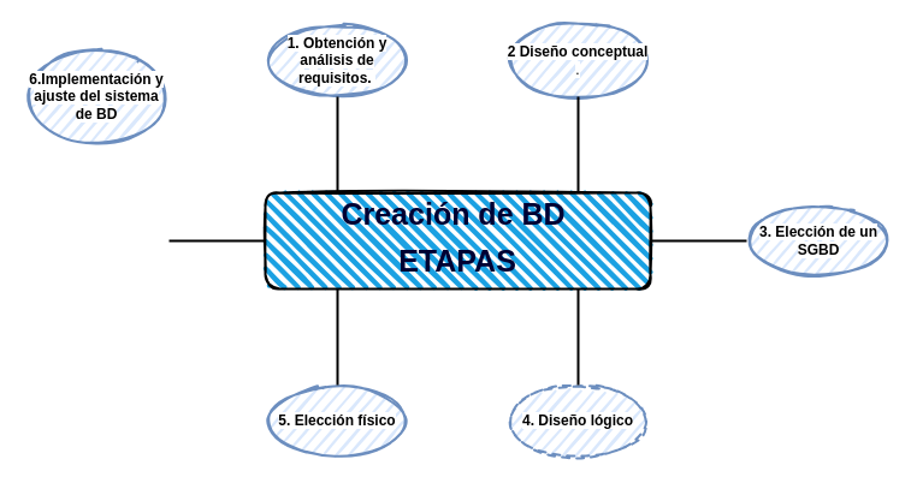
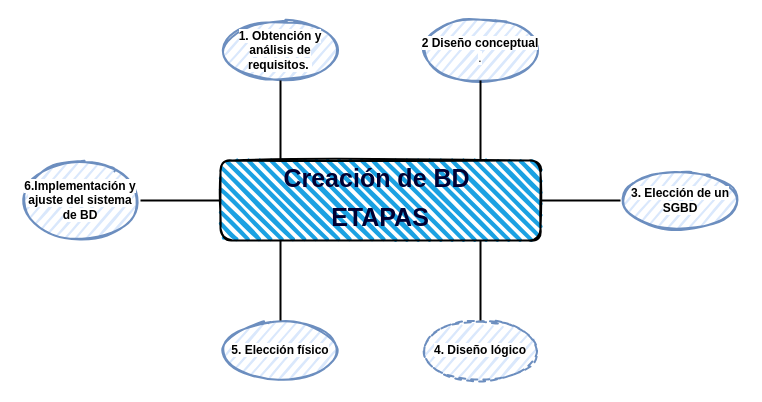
  <mxCell id="0" />
  <mxCell id="1" parent="0" />
  <mxCell id="2" value="&lt;font style=&quot;vertical-align: inherit&quot;&gt;&lt;font style=&quot;vertical-align: inherit&quot;&gt;&lt;font style=&quot;vertical-align: inherit&quot;&gt;&lt;font style=&quot;vertical-align: inherit&quot; size=&quot;1&quot; color=&quot;#000033&quot;&gt;&lt;b style=&quot;font-size: 25px ; line-height: 60%&quot;&gt;&lt;font style=&quot;vertical-align: inherit&quot;&gt;&lt;font style=&quot;vertical-align: inherit&quot;&gt;&lt;font style=&quot;vertical-align: inherit&quot;&gt;&lt;font style=&quot;vertical-align: inherit&quot;&gt;&lt;br&gt;Creación de BD&amp;nbsp;  &lt;/font&gt;&lt;/font&gt;&lt;/font&gt;&lt;/font&gt;&lt;br&gt;&lt;font style=&quot;vertical-align: inherit&quot;&gt;&lt;font style=&quot;vertical-align: inherit&quot;&gt;&lt;font style=&quot;vertical-align: inherit&quot;&gt;&lt;font style=&quot;vertical-align: inherit&quot;&gt;&lt;br&gt;ETAPAS&lt;/font&gt;&lt;/font&gt;&lt;/font&gt;&lt;/font&gt;&lt;br&gt;&lt;br&gt;&lt;/b&gt;&lt;/font&gt;&lt;/font&gt;&lt;/font&gt;&lt;/font&gt;" style="rounded=1;whiteSpace=wrap;html=1;strokeWidth=2;fillWeight=4;hachureGap=8;hachureAngle=45;fillColor=#1ba1e2;sketch=1;" vertex="1" parent="1"><mxGeometry x="220" y="160" width="320" height="80" as="geometry" /></mxCell>
  <mxCell id="3" value="&lt;font style=&quot;vertical-align: inherit ; background-color: rgb(255 , 255 , 255)&quot;&gt;&lt;font style=&quot;vertical-align: inherit&quot;&gt;&lt;b&gt;&lt;font style=&quot;vertical-align: inherit&quot;&gt;&lt;font style=&quot;vertical-align: inherit&quot;&gt;&lt;font style=&quot;vertical-align: inherit&quot;&gt;&lt;font style=&quot;vertical-align: inherit&quot;&gt;2 Diseño conceptual&lt;/font&gt;&lt;/font&gt;&lt;/font&gt;&lt;/font&gt;&lt;/b&gt;&lt;/font&gt;&lt;font style=&quot;vertical-align: inherit&quot;&gt;&lt;font style=&quot;vertical-align: inherit&quot;&gt;&lt;font style=&quot;vertical-align: inherit&quot;&gt;&lt;font style=&quot;vertical-align: inherit&quot;&gt; .&lt;/font&gt;&lt;/font&gt;&lt;/font&gt;&lt;/font&gt;&lt;/font&gt;" style="ellipse;whiteSpace=wrap;html=1;strokeWidth=2;fillWeight=2;hachureGap=8;fillColor=#dae8fc;fillStyle=dots;sketch=1;strokeColor=#6c8ebf;" vertex="1" parent="1"><mxGeometry x="420" y="20" width="120" height="60" as="geometry" /></mxCell>
  <mxCell id="4" value="&lt;span style=&quot;background-color: rgb(255 , 255 , 255)&quot;&gt;&lt;b&gt;3. Elección&amp;nbsp;de un SGBD&lt;/b&gt;&lt;/span&gt;" style="ellipse;whiteSpace=wrap;html=1;strokeWidth=2;fillWeight=2;hachureGap=8;fillColor=#dae8fc;fillStyle=dots;sketch=1;strokeColor=#6c8ebf;" vertex="1" parent="1"><mxGeometry x="620" y="170" width="120" height="60" as="geometry" /></mxCell>
  <mxCell id="5" value="&lt;span style=&quot;background-color: rgb(255 , 255 , 255)&quot;&gt;&lt;b&gt;5. Elección físico&lt;/b&gt;&lt;/span&gt;" style="ellipse;whiteSpace=wrap;html=1;strokeWidth=2;fillWeight=2;hachureGap=8;fillColor=#dae8fc;fillStyle=dots;sketch=1;strokeColor=#6c8ebf;" vertex="1" parent="1"><mxGeometry x="220" y="320" width="120" height="60" as="geometry" /></mxCell>
- <mxCell id="6" value="&lt;span style=&quot;background-color: rgb(255 , 255 , 255)&quot;&gt;&lt;b&gt;6.Implementaci&lt;/b&gt;&lt;/span&gt;&lt;b style=&quot;background-color: rgb(255 , 255 , 255)&quot;&gt;ón&amp;nbsp;&lt;/b&gt;&lt;span style=&quot;background-color: rgb(255 , 255 , 255)&quot;&gt;&lt;b&gt;y ajuste del sistema de BD&lt;/b&gt;&lt;/span&gt;" style="ellipse;whiteSpace=wrap;html=1;strokeWidth=2;fillWeight=2;hachureGap=8;fillColor=#dae8fc;fillStyle=dots;sketch=1;strokeColor=#6c8ebf;" vertex="1" parent="1"><mxGeometry x="20" y="40" width="120" height="80" as="geometry" /></mxCell>
+ <mxCell id="6" value="&lt;span style=&quot;background-color: rgb(255 , 255 , 255)&quot;&gt;&lt;b&gt;6.Implementaci&lt;/b&gt;&lt;/span&gt;&lt;b style=&quot;background-color: rgb(255 , 255 , 255)&quot;&gt;ón&amp;nbsp;&lt;/b&gt;&lt;span style=&quot;background-color: rgb(255 , 255 , 255)&quot;&gt;&lt;b&gt;y ajuste del sistema de BD&lt;/b&gt;&lt;/span&gt;" style="ellipse;whiteSpace=wrap;html=1;strokeWidth=2;fillWeight=2;hachureGap=8;fillColor=#dae8fc;fillStyle=dots;sketch=1;strokeColor=#6c8ebf;" vertex="1" parent="1"><mxGeometry x="20" y="160" width="120" height="80" as="geometry" /></mxCell>
  <mxCell id="7" value="&lt;font style=&quot;vertical-align: inherit&quot;&gt;&lt;font style=&quot;vertical-align: inherit ; background-color: rgb(255 , 255 , 255)&quot;&gt;&lt;font style=&quot;vertical-align: inherit&quot;&gt;&lt;font style=&quot;vertical-align: inherit&quot;&gt;&lt;b&gt;1. Obtención&amp;nbsp;y análisis&amp;nbsp;de requisitos.&amp;nbsp;&lt;/b&gt;&lt;/font&gt;&lt;/font&gt;&lt;/font&gt;&lt;/font&gt;" style="ellipse;whiteSpace=wrap;html=1;strokeWidth=2;fillWeight=2;hachureGap=8;fillColor=#dae8fc;fillStyle=dots;sketch=1;strokeColor=#6c8ebf;" vertex="1" parent="1"><mxGeometry x="220" y="20" width="120" height="60" as="geometry" /></mxCell>
  <mxCell id="8" value="&lt;b style=&quot;background-color: rgb(255 , 255 , 255)&quot;&gt;4. Diseño&amp;nbsp;lógico&lt;/b&gt;" style="ellipse;whiteSpace=wrap;html=1;strokeWidth=2;fillWeight=2;hachureGap=8;fillColor=#dae8fc;fillStyle=dots;sketch=1;strokeColor=#6c8ebf;dashed=1;" vertex="1" parent="1"><mxGeometry x="420" y="320" width="120" height="60" as="geometry" /></mxCell>
  <mxCell id="9" value="" style="line;strokeWidth=2;direction=south;html=1;" vertex="1" parent="1"><mxGeometry x="275" y="80" width="10" height="80" as="geometry" /></mxCell>
  <mxCell id="10" value="" style="line;strokeWidth=2;direction=south;html=1;" vertex="1" parent="1"><mxGeometry x="475" y="80" width="10" height="80" as="geometry" /></mxCell>
  <mxCell id="11" value="" style="line;strokeWidth=2;direction=south;html=1;" vertex="1" parent="1"><mxGeometry x="475" y="240" width="10" height="80" as="geometry" /></mxCell>
  <mxCell id="12" value="" style="line;strokeWidth=2;direction=south;html=1;" vertex="1" parent="1"><mxGeometry x="275" y="240" width="10" height="80" as="geometry" /></mxCell>
  <mxCell id="13" value="" style="line;strokeWidth=2;html=1;" vertex="1" parent="1"><mxGeometry x="140" y="195" width="80" height="10" as="geometry" /></mxCell>
  <mxCell id="14" value="" style="line;strokeWidth=2;html=1;" vertex="1" parent="1"><mxGeometry x="540" y="195" width="80" height="10" as="geometry" /></mxCell>
